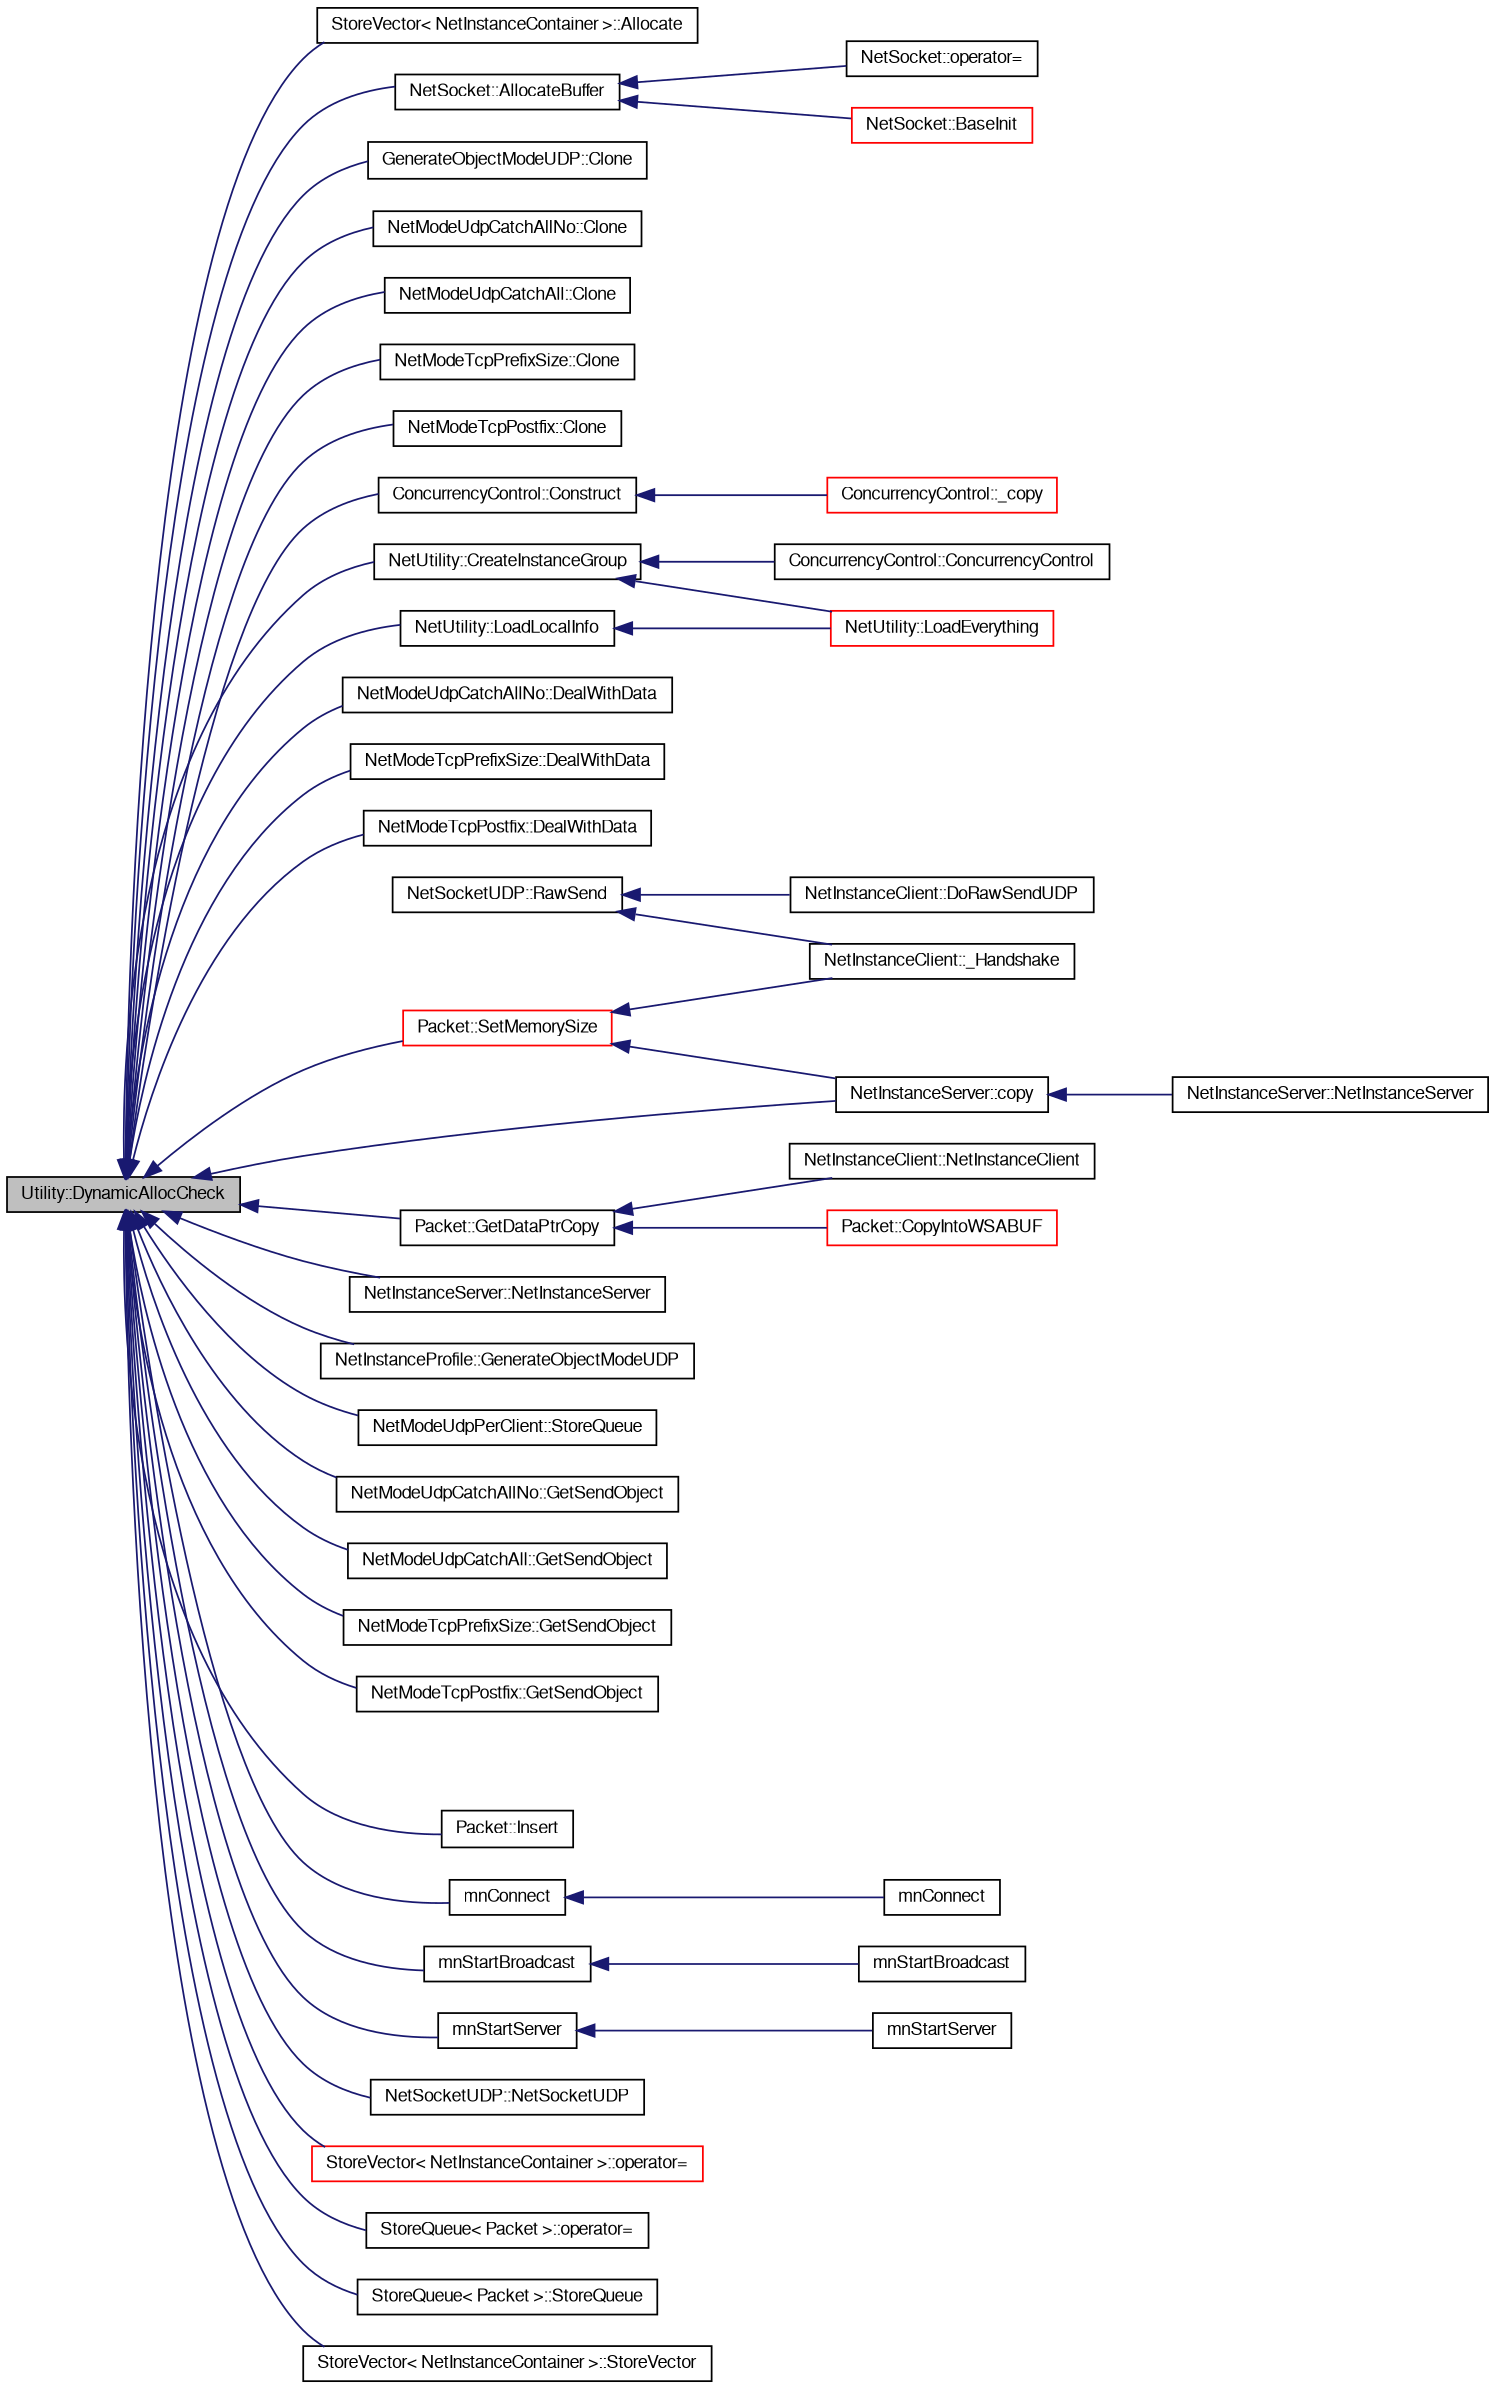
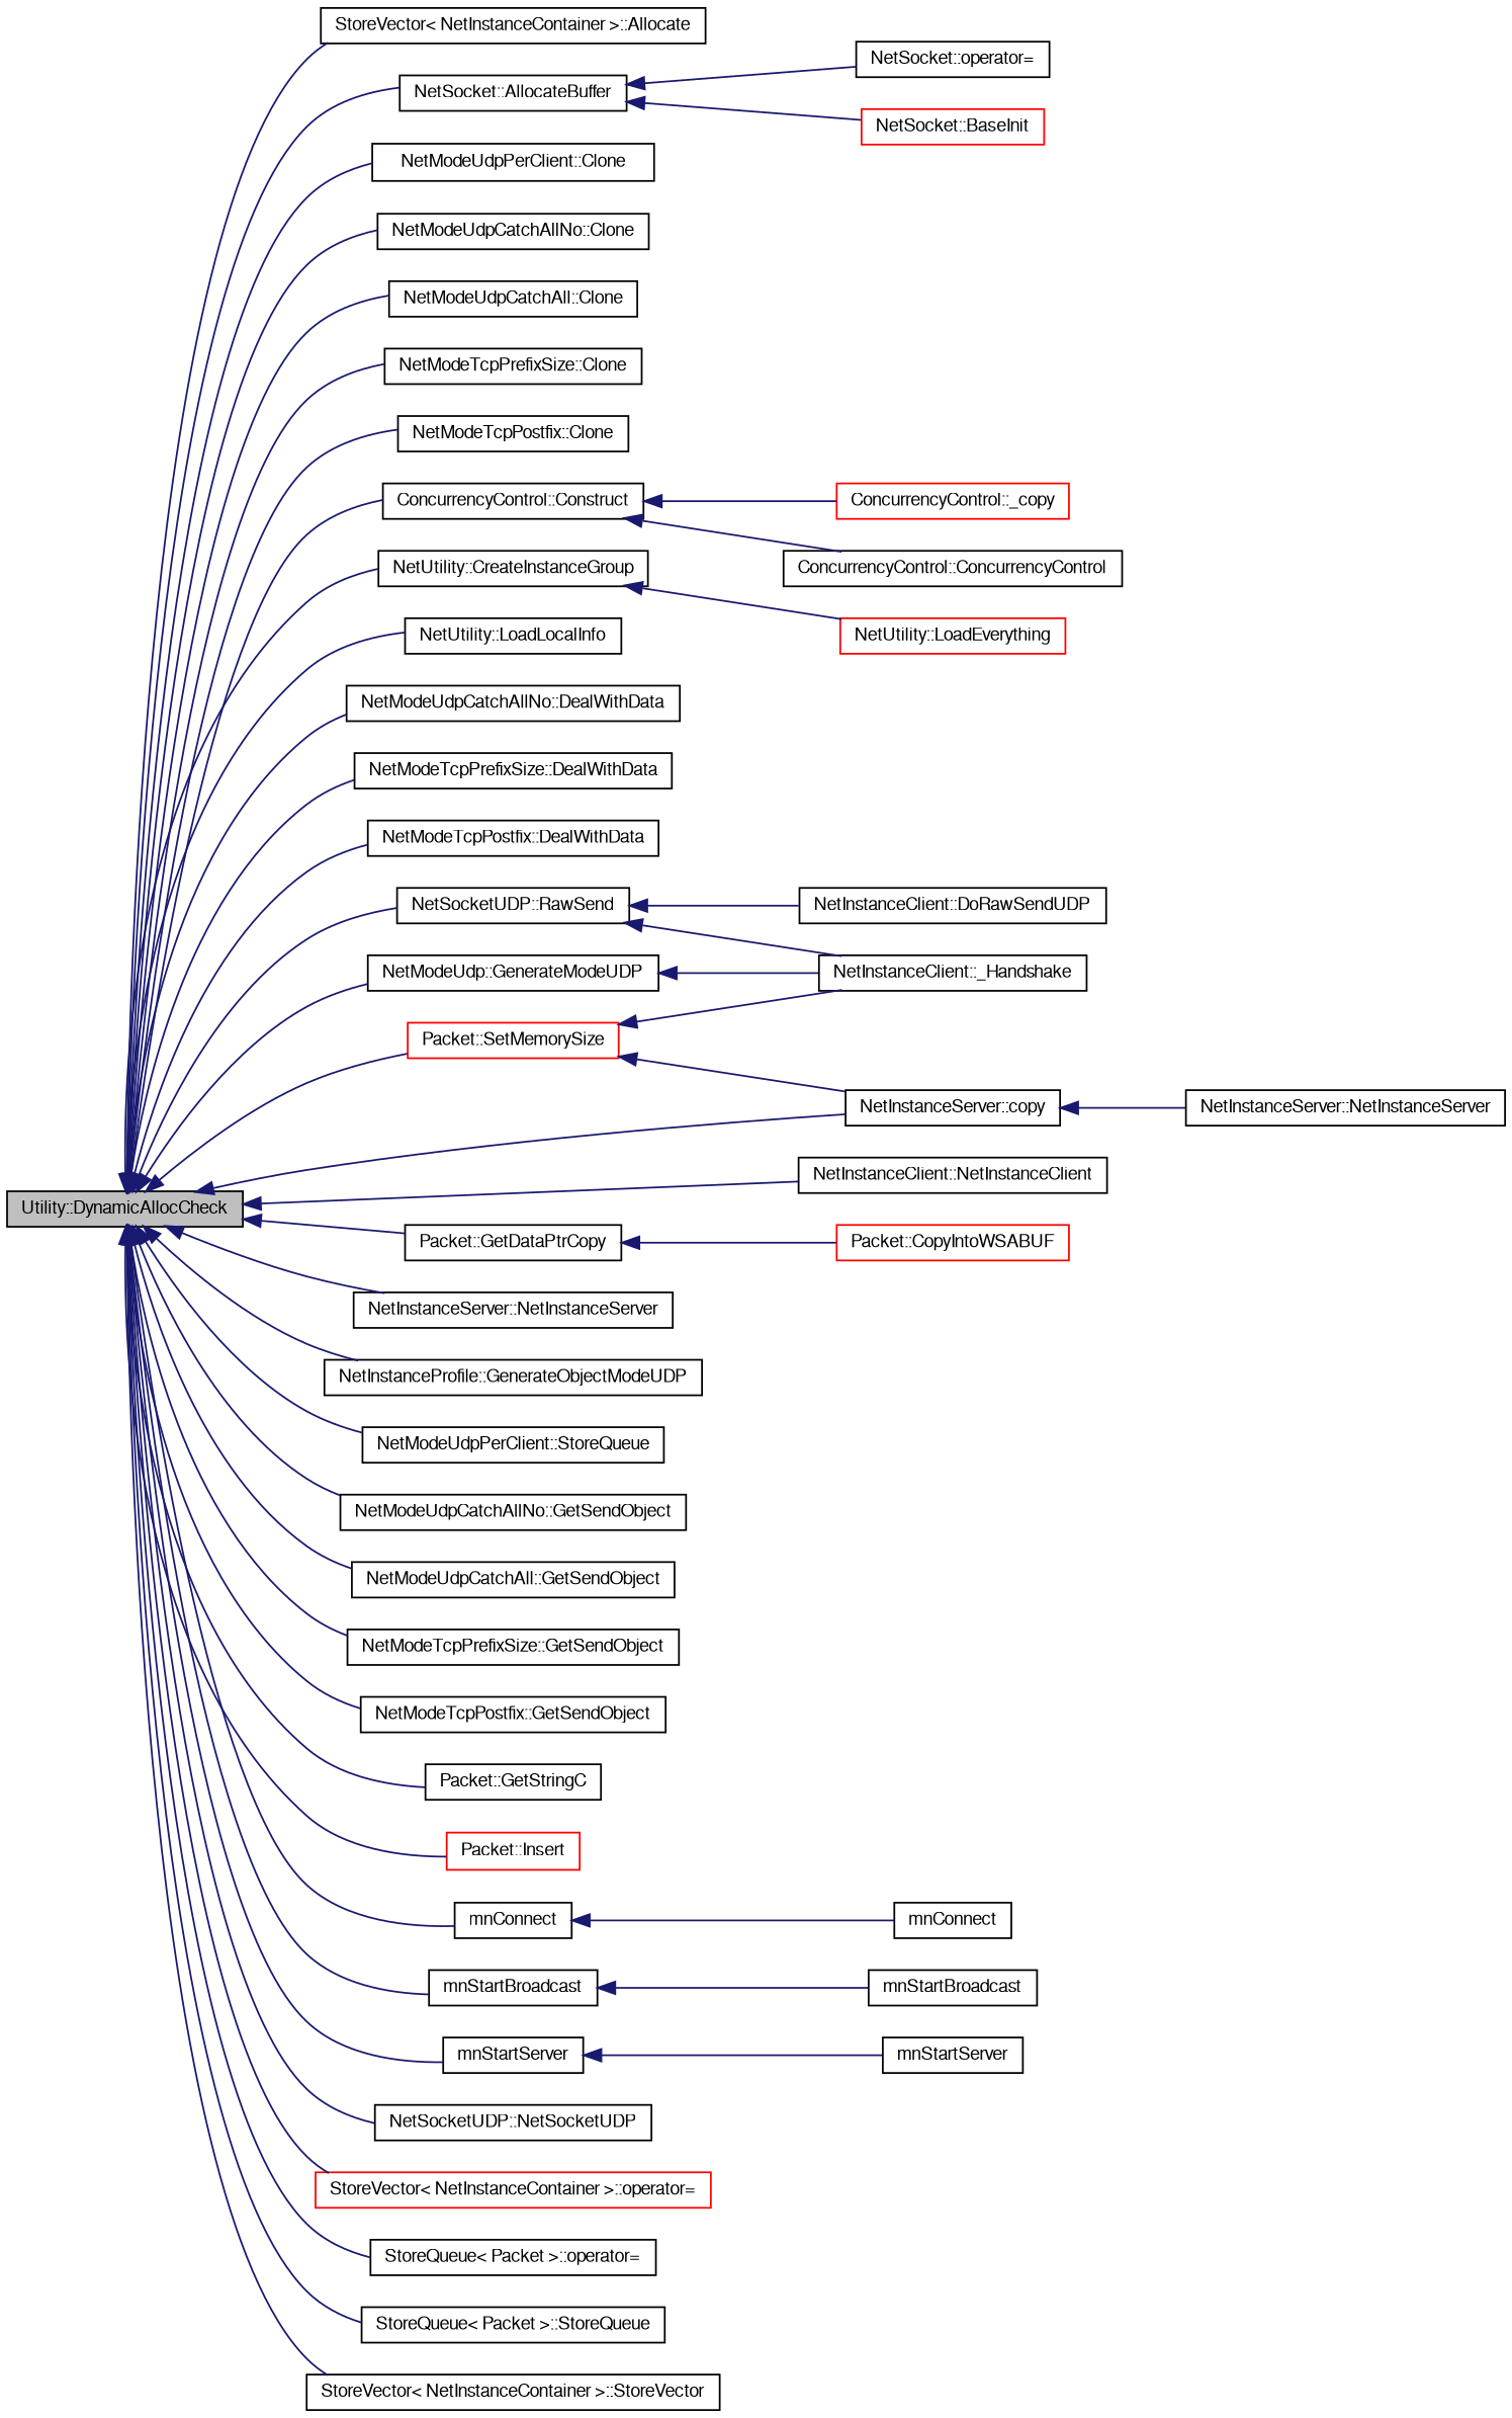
  digraph {
    rankdir=LR
    node [color=black fillcolor=white fontname=FreeSans fontsize=10 shape=record style=filled]
    edge [color=midnightblue dir=back fontname=FreeSans fontsize=10 labelfontname=FreeSans labelfontsize=10 style=solid]
    n1 [fillcolor=grey75 fontcolor=black height=0.2 label="Utility::DynamicAllocCheck" width=0.4]
    n2 [height=0.2 label="StoreVector\< NetInstanceContainer \>::Allocate" width=0.4]
    n3 [height=0.2 label="NetSocket::AllocateBuffer" width=0.4]
-   n4 [height=0.2 label="GenerateObjectModeUDP::Clone" width=0.4]
+   n4 [height=0.2 label="NetModeUdpPerClient::Clone" width=0.4]
    n5 [height=0.2 label="NetModeUdpCatchAllNo::Clone" width=0.4]
    n6 [height=0.2 label="NetModeUdpCatchAll::Clone" width=0.4]
    n7 [height=0.2 label="NetModeTcpPrefixSize::Clone" width=0.4]
    n8 [height=0.2 label="NetModeTcpPostfix::Clone" width=0.4]
    n9 [height=0.2 label="ConcurrencyControl::Construct" width=0.4]
    n10 [height=0.2 label="NetUtility::CreateInstanceGroup" width=0.4]
    n11 [height=0.2 label="NetModeUdpCatchAllNo::DealWithData" width=0.4]
    n12 [height=0.2 label="NetModeTcpPrefixSize::DealWithData" width=0.4]
    n13 [height=0.2 label="NetModeTcpPostfix::DealWithData" width=0.4]
+   n14 [height=0.2 label="NetModeUdp::GenerateModeUDP" width=0.4]
    n15 [height=0.2 label="NetInstanceClient::NetInstanceClient" width=0.4]
    n16 [height=0.2 label="NetInstanceServer::NetInstanceServer" width=0.4]
    n17 [height=0.2 label="NetInstanceProfile::GenerateObjectModeUDP" width=0.4]
    n18 [height=0.2 label="Packet::GetDataPtrCopy" width=0.4]
    n19 [height=0.2 label="NetModeUdpPerClient::StoreQueue" width=0.4]
    n20 [height=0.2 label="NetModeUdpCatchAllNo::GetSendObject" width=0.4]
    n21 [height=0.2 label="NetModeUdpCatchAll::GetSendObject" width=0.4]
    n22 [height=0.2 label="NetModeTcpPrefixSize::GetSendObject" width=0.4]
    n23 [height=0.2 label="NetModeTcpPostfix::GetSendObject" width=0.4]
+   n24 [height=0.2 label="Packet::GetStringC" width=0.4]
    n25 [height=0.2 label="NetInstanceServer::copy" width=0.4]
-   n26 [height=0.2 label="Packet::Insert" width=0.4]
+   n26 [color=red height=0.2 label="Packet::Insert" width=0.4]
    n27 [height=0.2 label="NetUtility::LoadLocalInfo" width=0.4]
    n28 [height=0.2 label=mnConnect width=0.4]
    n29 [height=0.2 label=mnStartBroadcast width=0.4]
    n30 [height=0.2 label=mnStartServer width=0.4]
    n31 [height=0.2 label="NetSocketUDP::NetSocketUDP" width=0.4]
    n32 [color=red height=0.2 label="StoreVector\< NetInstanceContainer \>::operator=" width=0.4]
    n33 [height=0.2 label="StoreQueue\< Packet \>::operator=" width=0.4]
    n34 [height=0.2 label="NetSocketUDP::RawSend" width=0.4]
    n35 [color=red height=0.2 label="Packet::SetMemorySize" width=0.4]
    n36 [height=0.2 label="StoreQueue\< Packet \>::StoreQueue" width=0.4]
    n37 [height=0.2 label="StoreVector\< NetInstanceContainer \>::StoreVector" width=0.4]
    n38 [color=red height=0.2 label="NetSocket::BaseInit" width=0.4]
    n39 [height=0.2 label="NetSocket::operator=" width=0.4]
    n40 [color=red height=0.2 label="ConcurrencyControl::_copy" width=0.4]
    n41 [height=0.2 label="ConcurrencyControl::ConcurrencyControl" width=0.4]
    n42 [color=red height=0.2 label="NetUtility::LoadEverything" width=0.4]
    n43 [height=0.2 label="NetInstanceClient::_Handshake" width=0.4]
    n44 [color=red height=0.2 label="Packet::CopyIntoWSABUF" width=0.4]
    n45 [height=0.2 label="NetInstanceServer::NetInstanceServer" width=0.4]
    n46 [height=0.2 label=mnConnect width=0.4]
    n47 [height=0.2 label=mnStartBroadcast width=0.4]
    n48 [height=0.2 label=mnStartServer width=0.4]
    n49 [height=0.2 label="NetInstanceClient::DoRawSendUDP" width=0.4]
    n1 -> n2
    n1 -> n3
    n1 -> n4
    n1 -> n5
    n1 -> n6
    n1 -> n7
    n1 -> n8
    n1 -> n9
    n1 -> n10
    n1 -> n11
    n1 -> n12
    n1 -> n13
-   n18 -> n15
+   n1 -> n14
+   n1 -> n15
    n1 -> n16
    n1 -> n17
    n1 -> n18
    n1 -> n19
    n1 -> n20
    n1 -> n21
    n1 -> n22
    n1 -> n23
+   n1 -> n24
    n1 -> n25
    n1 -> n26
    n1 -> n27
    n1 -> n28
    n1 -> n29
    n1 -> n30
    n1 -> n31
    n1 -> n32
    n1 -> n33
+   n1 -> n34
    n1 -> n35
    n1 -> n36
    n1 -> n37
    n3 -> n38
    n3 -> n39
    n9 -> n40
-   n10 -> n41
+   n9 -> n41
    n10 -> n42
+   n14 -> n43
    n18 -> n44
    n25 -> n45
-   n27 -> n42
    n28 -> n46
    n29 -> n47
    n30 -> n48
    n34 -> n43
    n34 -> n49
    n35 -> n25
    n35 -> n43
  }
